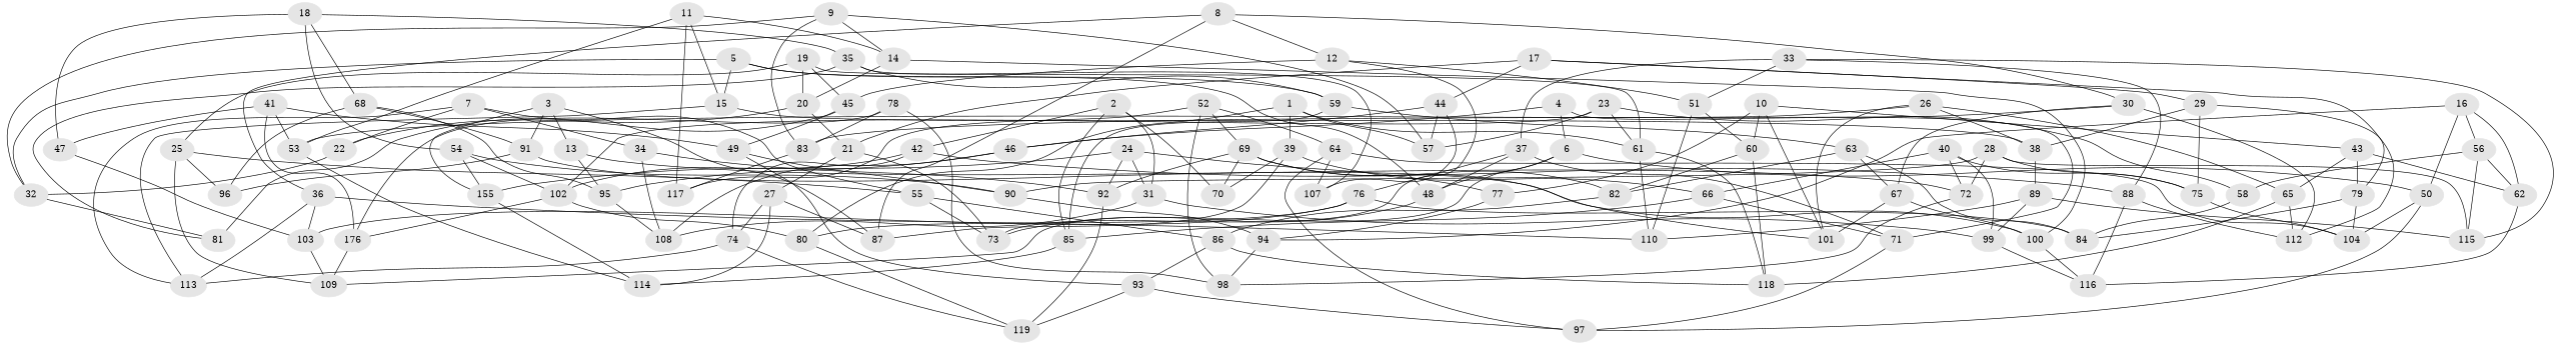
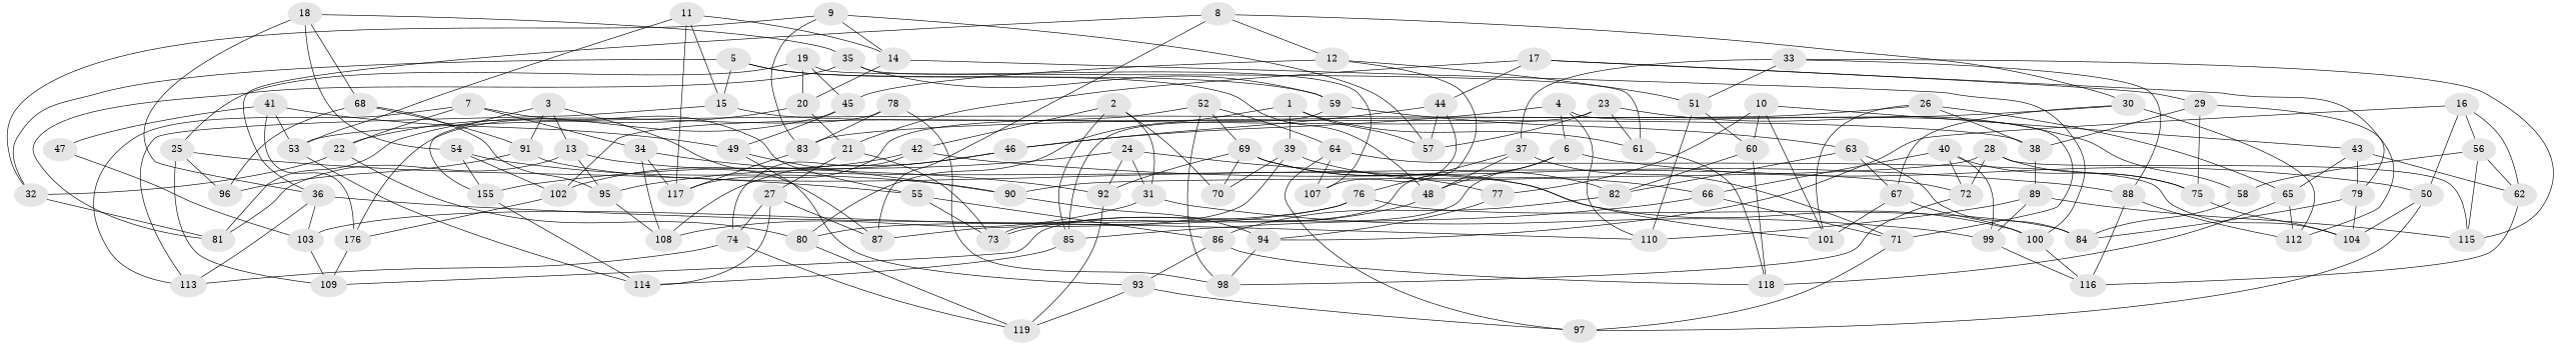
  graph {
    node [color=gray90 style=filled]
    1
    39
    57
    61
    80
    70
    87
    66
    118
    n10 [label=119]
    2
    31
    42
    85
    99
    108
    102
    74
    88
    114
    3
    13
    91
    n24 [label=155]
    72
    81
    95
    100
    96
    4
    6
    46
    71
    110
    48
    50
    109
    97
    5
    15
    32
    59
    113
    38
    73
    63
    104
    7
    22
    34
    55
    117
    92
    86
    8
    12
    30
    36
    45
    51
    83
    112
    67
    103
    9
    14
    20
    10
    43
    60
    77
    101
    62
    79
    65
    82
    94
    11
    53
    49
    98
    21
    116
    89
    16
    56
    58
    115
    17
    29
    44
    27
    75
    107
    84
    18
    35
    47
    54
    68
    90
    19
    25
    23
    n105 [label=176]
    24
    26
    28
    33
    37
    76
    40
    41
    93
    52
    64
    69
    78
    1 -- 39
    1 -- 57
    1 -- 61
    1 -- 80
    39 -- 70
    39 -- 87
    39 -- 66
    61 -- 118
    80 -- n10
    66 -- 85
    66 -- 71
    2 -- 70
    2 -- 31
    2 -- 42
    2 -- 85
    31 -- 99
    31 -- 108
    42 -- 102
    42 -- 74
    42 -- 88
    85 -- 114
    99 -- 116
    102 -- n105
    74 -- n10
    74 -- 113
    88 -- 112
    88 -- 116
    3 -- 87
    3 -- 13
    3 -- 91
    3 -- n24
    13 -- 72
+   13 -- 81
    13 -- 95
    91 -- 100
    91 -- 96
    n24 -- 114
    72 -- 98
    95 -- 108
    100 -- 116
    4 -- 6
    4 -- 46
    4 -- 71
-   61 -- 110
+   4 -- 110
    6 -- 48
    6 -- 50
    6 -- 109
    46 -- 108
    46 -- 95
    71 -- 97
    48 -- 73
    50 -- 97
    50 -- 104
    5 -- 48
    5 -- 15
    5 -- 32
    5 -- 59
    15 -- 113
    15 -- 38
    32 -- 81
    59 -- 85
    59 -- 63
    38 -- 89
    63 -- 67
    63 -- 82
    63 -- 84
    7 -- 113
    7 -- 22
    7 -- 34
    7 -- 55
-   102 -- 80
+   22 -- 80
    22 -- 32
    34 -- 108
+   34 -- 117
    34 -- 92
    55 -- 73
    55 -- 86
    92 -- n10
    86 -- 118
    86 -- 93
    8 -- 87
    8 -- 12
    8 -- 30
    8 -- 36
    12 -- 73
    12 -- 45
    12 -- 51
    30 -- 83
    30 -- 112
    30 -- 67
    36 -- 110
    36 -- 113
    36 -- 103
    45 -- 81
    45 -- 49
    51 -- 110
    51 -- 60
    83 -- 117
    67 -- 100
    67 -- 101
    103 -- 109
    9 -- 57
    9 -- 32
    9 -- 83
    9 -- 14
    14 -- 100
    14 -- 20
    20 -- 22
    20 -- 21
    10 -- 43
    10 -- 60
    10 -- 77
    10 -- 101
    43 -- 62
    43 -- 79
    43 -- 65
    60 -- 118
    60 -- 82
    77 -- 94
    62 -- 116
    79 -- 104
    79 -- 84
    65 -- 118
    65 -- 112
    82 -- 86
    94 -- 98
    11 -- 15
    11 -- 117
    11 -- 14
    11 -- 53
    53 -- 114
    49 -- 90
    49 -- 93
    21 -- 73
    21 -- 27
    89 -- 99
    89 -- 110
    89 -- 115
    16 -- 50
    16 -- 62
    16 -- 94
    16 -- 56
    56 -- 62
    56 -- 58
    56 -- 115
    58 -- 84
    17 -- 79
    17 -- 21
    17 -- 29
    17 -- 44
    29 -- 38
    29 -- 112
    29 -- 75
    44 -- 57
    44 -- 46
    44 -- 107
    27 -- 87
    27 -- 74
    27 -- 114
    75 -- 104
    18 -- 35
-   18 -- 47
+   18 -- 36
    18 -- 54
    18 -- 68
    35 -- 81
    35 -- 59
    35 -- 107
    47 -- 103
    54 -- 102
    54 -- n24
    54 -- 90
    68 -- 91
    68 -- 95
    68 -- 96
    90 -- 94
    19 -- 61
    19 -- 45
    19 -- 20
    19 -- 25
    25 -- 96
    25 -- 109
    25 -- 55
    23 -- 57
    23 -- 61
    23 -- 102
    23 -- 58
    n105 -- 109
    24 -- 31
    24 -- n24
    24 -- 92
    24 -- 77
    26 -- 38
    26 -- 101
    26 -- 65
    26 -- 53
    28 -- 72
    28 -- 115
    28 -- 75
    28 -- 90
    33 -- 88
    33 -- 51
    33 -- 115
    33 -- 37
    37 -- 71
    37 -- 48
    37 -- 76
    76 -- 80
    76 -- 103
    76 -- 84
    40 -- 66
    40 -- 99
    40 -- 72
    40 -- 75
    41 -- 53
    41 -- 49
    41 -- 47
    41 -- n105
    93 -- n10
    93 -- 97
    52 -- 117
    52 -- 98
    52 -- 64
    52 -- 69
    64 -- 97
    64 -- 104
    64 -- 107
    69 -- 70
    69 -- 92
    69 -- 101
    69 -- 82
    78 -- 83
    78 -- 98
    78 -- n105
  }
